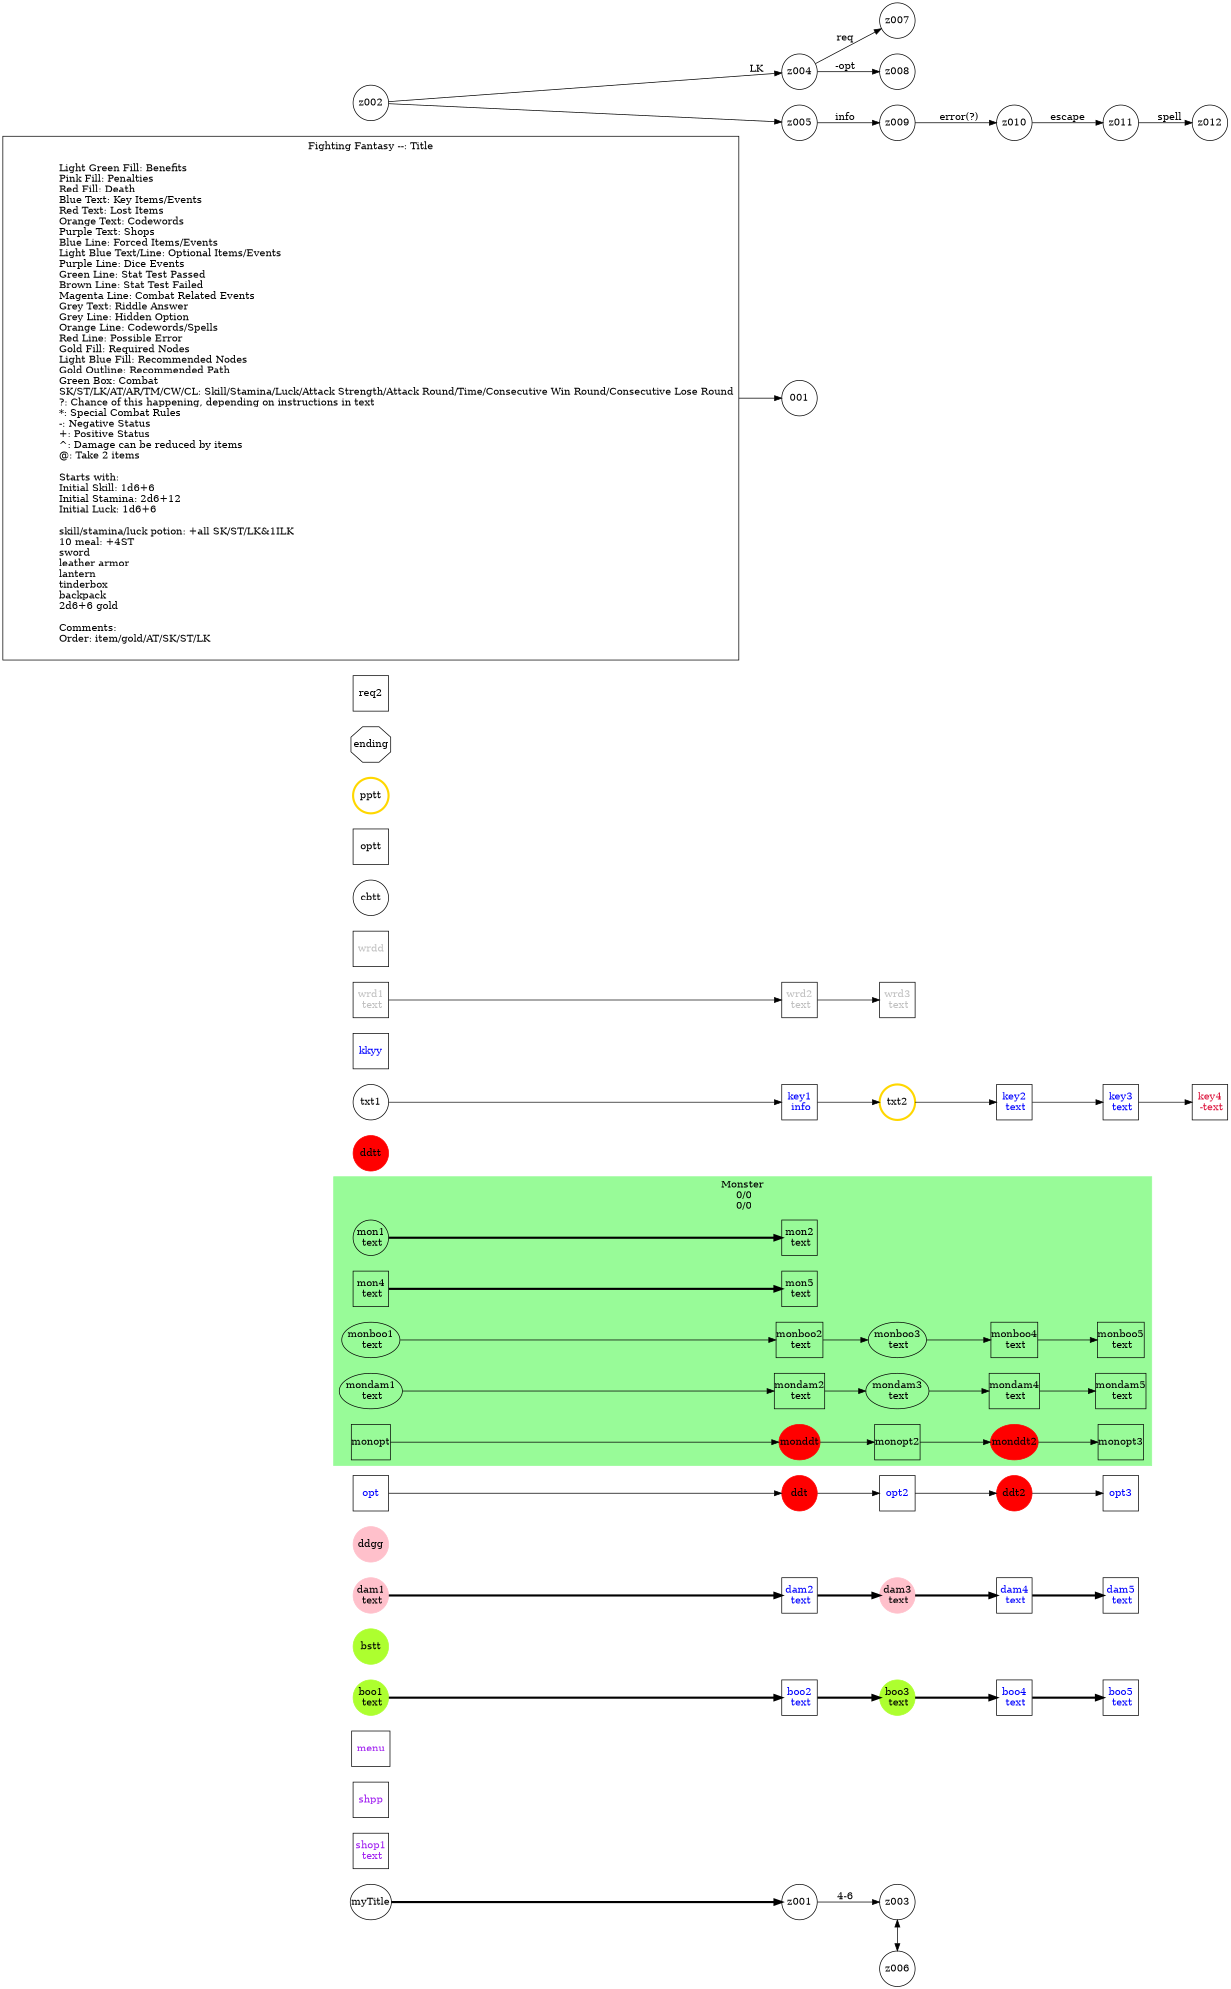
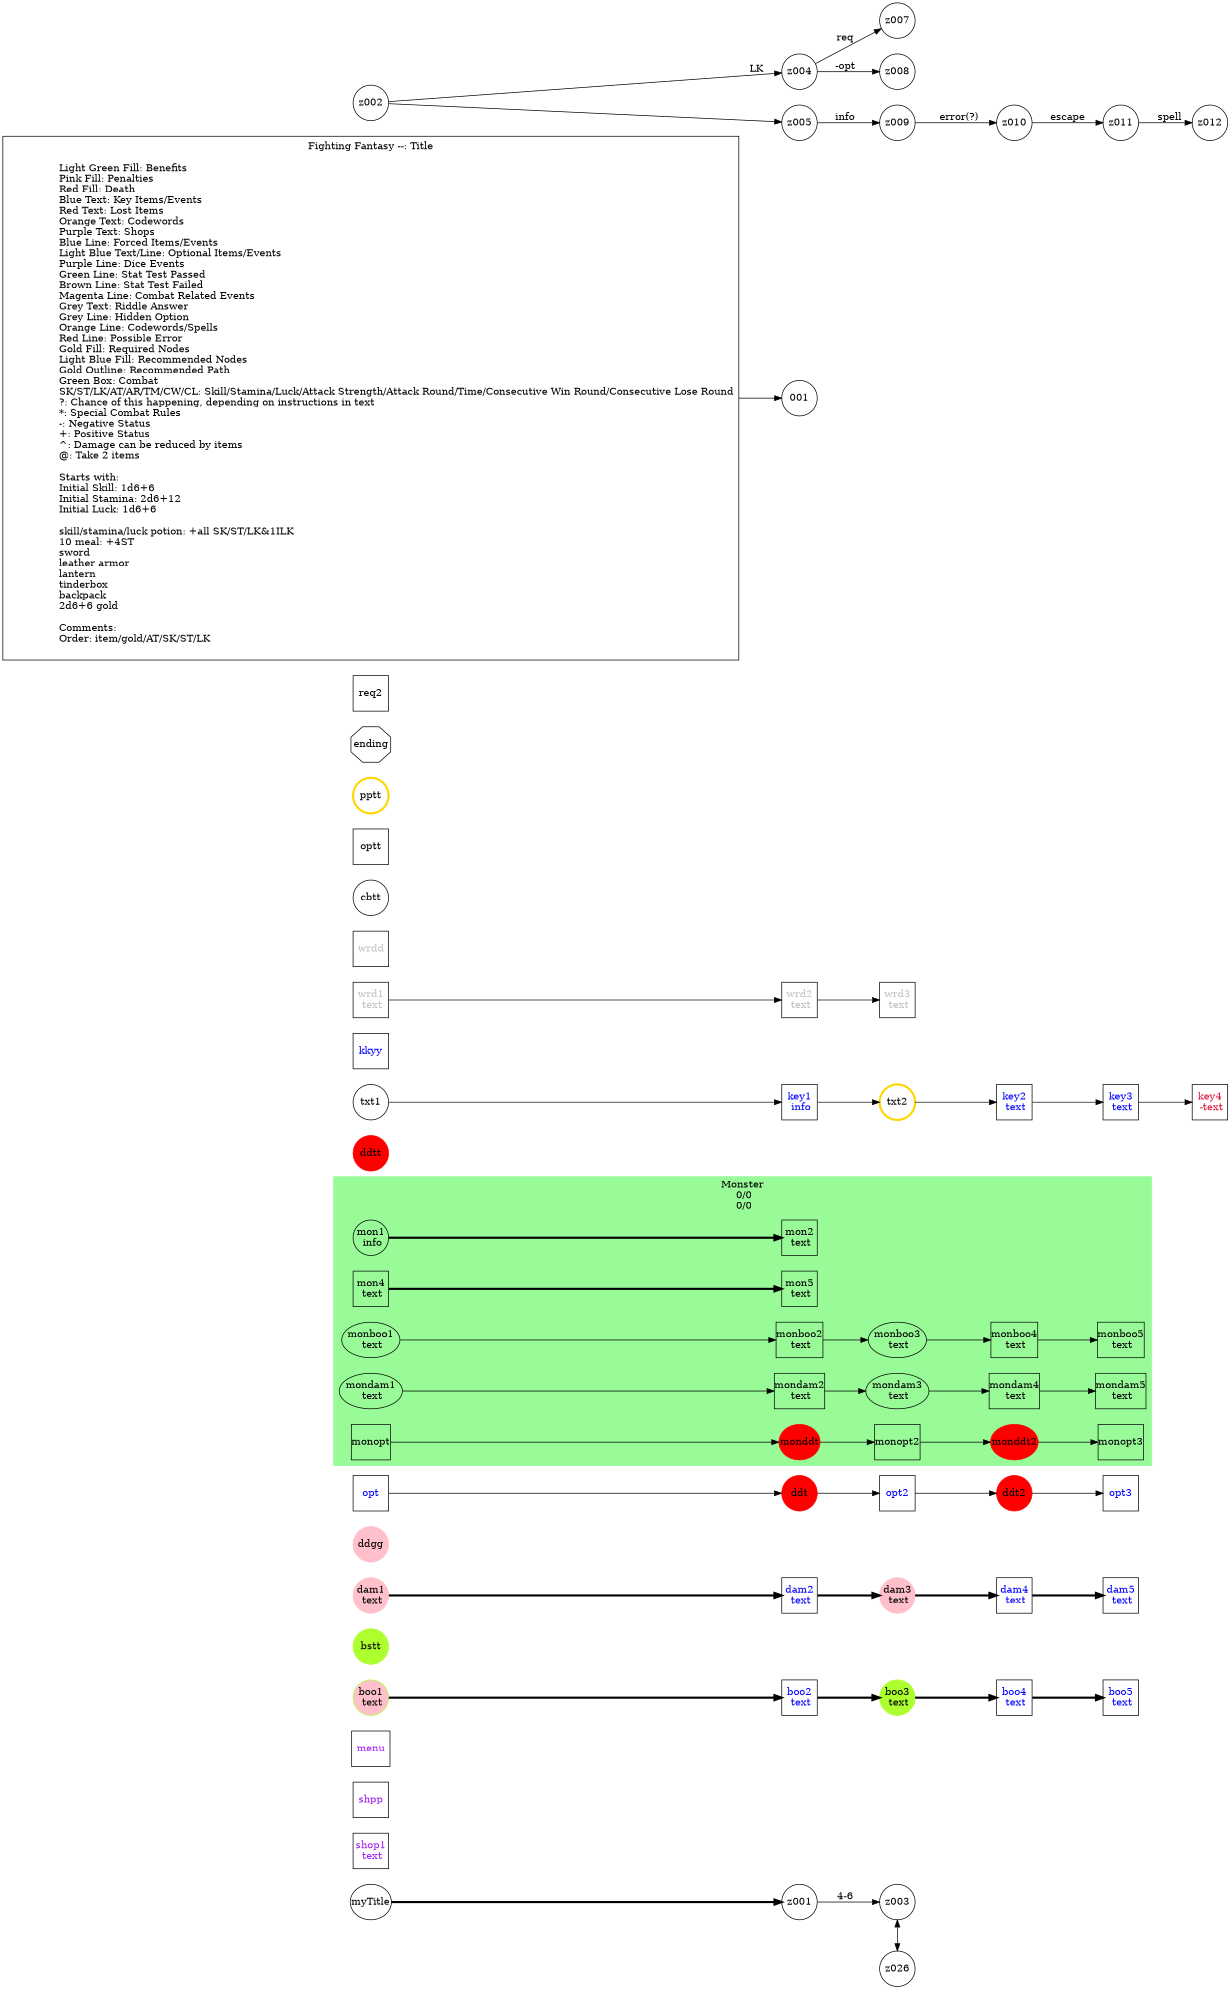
  digraph {
    mclimit=50
    nodesep=.3
    rankdir=LR
    ranksep=.4
    node [margin=0 shape=rect]
    edge [weight=5]
    z003 [height=.7 shape=ellipse width=.7]
-   z006 [height=.7 shape=ellipse width=.7]
+   z006 [height=.7 shape=ellipse width=.7 label=z026]
    shop1 [fontcolor=purple height=.7 label="\N\n text" width=.7]
    shpp [fontcolor=purple height=.7 width=.7]
    menu [fontcolor=purple height=.7 margin=0.1 width=.7]
-   boo1 [color=greenyellow height=.7 label="\N\n text" shape=ellipse style=filled width=.7]
+   boo1 [color=greenyellow height=.7 label="\N\n text" shape=ellipse style=filled width=.7 fillcolor=pink]
    boo3 [color=greenyellow height=.7 label="\N\n text" shape=ellipse style=filled width=.7]
    bstt [color=greenyellow height=.7 shape=ellipse style=filled width=.7]
    dam1 [color=pink height=.7 label="\N\n text" shape=ellipse style=filled width=.7]
    dam3 [color=pink height=.7 label="\N\n text" shape=ellipse style=filled width=.7]
    ddgg [color=pink height=.7 shape=ellipse style=filled width=.7]
    ddt [color=red height=.7 shape=ellipse style=filled width=.7]
    ddt2 [color=red height=.7 shape=ellipse style=filled width=.7]
    monddt [color=red height=.7 shape=ellipse style=filled width=.7]
    monddt2 [color=red height=.7 shape=ellipse style=filled width=.7]
    ddtt [color=red height=.7 shape=ellipse style=filled width=.7]
    key1 [fontcolor=blue height=.7 label="\N\n info" width=.7]
    key2 [fontcolor=blue height=.7 label="\N\n text" width=.7]
    key3 [fontcolor=blue height=.7 label="\N\n text" width=.7]
    key4 [fontcolor=crimson height=.7 label="\N\n -text" width=.7]
    boo2 [fontcolor=blue height=.7 label="\N\n text" width=.7]
    boo4 [fontcolor=blue height=.7 label="\N\n text" width=.7]
    boo5 [fontcolor=blue height=.7 label="\N\n text" width=.7]
    dam2 [fontcolor=blue height=.7 label="\N\n text" width=.7]
    dam4 [fontcolor=blue height=.7 label="\N\n text" width=.7]
    dam5 [fontcolor=blue height=.7 label="\N\n text" width=.7]
    opt [fontcolor=blue height=.7 width=.7]
    opt2 [fontcolor=blue height=.7 width=.7]
    opt3 [fontcolor=blue height=.7 width=.7]
    kkyy [fontcolor=blue height=.7 width=.7]
    wrd1 [fontcolor=grey height=.7 label="\N\n text" width=.7]
    wrd2 [fontcolor=grey height=.7 label="\N\n text" width=.7]
    wrd3 [fontcolor=grey height=.7 label="\N\n text" width=.7]
    wrdd [fontcolor=grey height=.7 width=.7]
-   mon1 [height=.7 label="\N\n text" shape=ellipse width=.7]
+   mon1 [height=.7 label="\N\n info" shape=ellipse width=.7]
    mon2 [height=.7 label="\N\n text" width=.7]
    mon4 [height=.7 label="\N\n text" width=.7]
    mon5 [height=.7 label="\N\n text" width=.7]
    monboo1 [height=.7 label="\N\n text" shape=ellipse width=.7]
    monboo2 [height=.7 label="\N\n text" width=.7]
    monboo3 [height=.7 label="\N\n text" shape=ellipse width=.7]
    monboo4 [height=.7 label="\N\n text" width=.7]
    monboo5 [height=.7 label="\N\n text" width=.7]
    mondam1 [height=.7 label="\N\n text" shape=ellipse width=.7]
    mondam2 [height=.7 label="\N\n text" width=.7]
    mondam3 [height=.7 label="\N\n text" shape=ellipse width=.7]
    mondam4 [height=.7 label="\N\n text" width=.7]
    mondam5 [height=.7 label="\N\n text" width=.7]
    monopt [height=.7 width=.7]
    monopt2 [height=.7 width=.7]
    monopt3 [height=.7 width=.7]
    cbtt [height=.7 shape=ellipse width=.7]
    optt [height=.7 width=.7]
    txt2 [color=gold height=.7 penwidth=3 shape=ellipse width=.7]
    pptt [color=gold height=.7 penwidth=3 shape=ellipse width=.7]
    ending [fontcolor=black height=.7 shape=octagon width=.7]
    req2 [height=.7 width=.7]
    n58 [height=.7 label="Fighting Fantasy --: Title\n\n 		Light Green Fill: Benefits\l 		Pink Fill: Penalties\l 		Red Fill: Death\l 		Blue Text: Key Items/Events\l 		Red Text: Lost Items\l 		Orange Text: Codewords\l 		Purple Text: Shops\l 		Blue Line: Forced Items/Events\l 		Light Blue Text/Line: Optional Items/Events\l 		Purple Line: Dice Events\l 		Green Line: Stat Test Passed\l 		Brown Line: Stat Test Failed\l 		Magenta Line: Combat Related Events\l 		Grey Text: Riddle Answer\l 		Grey Line: Hidden Option\l 		Orange Line: Codewords/Spells\l 		Red Line: Possible Error\l 		Gold Fill: Required Nodes\l 		Light Blue Fill: Recommended Nodes\l 		Gold Outline: Recommended Path\l 		Green Box: Combat\l 		SK/ST/LK/AT/AR/TM/CW/CL: Skill/Stamina/Luck/Attack Strength/Attack Round/Time/Consecutive Win Round/Consecutive Lose Round\l 		?: Chance of this happening, depending on instructions in text\l 		*: Special Combat Rules\l 		-: Negative Status\l 		+: Positive Status\l 		^: Damage can be reduced by items\l 		@: Take 2 items\l\l 		Starts with:\l 		Initial Skill: 1d6+6\l 		Initial Stamina: 2d6+12\l 		Initial Luck: 1d6+6\l\l 		skill/stamina/luck potion: +all SK/ST/LK&1ILK\l 		10 meal: +4ST\l 		sword\l 		leather armor\l 		lantern\l 		tinderbox\l 		backpack\l 		2d6+6 gold\l\l 		Comments:\l 		Order: item/gold/AT/SK/ST/LK\l 		" margin=0.1 shape=box width=.7]
    001 [height=.7 shape=ellipse width=.7]
    txt1 [height=.7 shape=ellipse width=.7]
    myTitle [height=.7 shape=ellipse width=.7]
    z001 [height=.7 shape=ellipse width=.7]
    z002 [height=.7 shape=ellipse width=.7]
    z004 [height=.7 shape=ellipse width=.7]
    z005 [height=.7 shape=ellipse width=.7]
    z007 [height=.7 shape=ellipse width=.7]
    z008 [height=.7 shape=ellipse width=.7]
    z009 [height=.7 shape=ellipse width=.7]
    z010 [height=.7 shape=ellipse width=.7]
    z011 [height=.7 shape=ellipse width=.7]
    z012 [height=.7 shape=ellipse width=.7]
    subgraph sub_1 {
      rank=same
      z003
      z006
    }
    subgraph sub_2 {
      shop1
      shpp
    }
    subgraph sub_3 {
      dam1
      dam3
      ddgg
    }
    subgraph sub_4 {
      menu
    }
    subgraph sub_5 {
      boo1
      boo3
      bstt
    }
    subgraph sub_6 {
      ddt
      ddt2
      monddt
      monddt2
      ddtt
    }
    subgraph sub_7 {
      key1
      key2
      key3
      key4
      boo2
      boo4
      boo5
      dam2
      dam4
      dam5
      opt
      opt2
      opt3
      kkyy
    }
    subgraph sub_8 {
      wrd1
      wrd2
      wrd3
      wrdd
    }
    subgraph sub_9 {
      color=palegreen
      style=filled
      cbtt
      subgraph cluster_10 {
        color=palegreen
        label="Monster\n 0/0\n 0/0"
        style=filled
        monddt
        monddt2
        mon1
        mon2
        mon4
        mon5
        monboo1
        monboo2
        monboo3
        monboo4
        monboo5
        mondam1
        mondam2
        mondam3
        mondam4
        mondam5
        monopt
        monopt2
        monopt3
      }
    }
    subgraph sub_11 {
      opt
      opt2
      opt3
      monopt
      monopt2
      monopt3
      optt
    }
    subgraph sub_12 {
      boo3
      dam3
      ddt2
      monddt2
      key2
      key3
      boo4
      boo5
      dam4
      dam5
      opt3
      wrd2
      wrd3
      mon4
      monboo3
      monboo4
      monboo5
      mondam3
      mondam4
      mondam5
      monopt3
      txt2
      pptt
    }
    subgraph sub_13 {
      key3
      boo5
      dam5
      wrd3
      mon5
      monboo5
      mondam5
      ending
    }
    subgraph sub_14 {
      req2
    }
    z003 -> z006 [dir=both]
    boo1 -> boo2 [penwidth=3]
    boo3 -> boo4 [penwidth=3]
    dam1 -> dam2 [penwidth=3]
    dam3 -> dam4 [penwidth=3]
    ddt -> opt2
    ddt2 -> opt3
    monddt -> monopt2
    monddt2 -> monopt3
    key1 -> txt2
    key2 -> key3
    key3 -> key4
    boo2 -> boo3 [penwidth=3]
    boo4 -> boo5 [penwidth=3]
    dam2 -> dam3 [penwidth=3]
    dam4 -> dam5 [penwidth=3]
    opt -> ddt
    opt2 -> ddt2
    wrd1 -> wrd2
    wrd2 -> wrd3
    mon1 -> mon2 [penwidth=3]
    mon4 -> mon5 [penwidth=3]
    monboo1 -> monboo2
    monboo2 -> monboo3
    monboo3 -> monboo4
    monboo4 -> monboo5
    mondam1 -> mondam2
    mondam2 -> mondam3
    mondam3 -> mondam4
    mondam4 -> mondam5
    monopt -> monddt
    monopt2 -> monddt2
    txt2 -> key2
    n58 -> 001
    txt1 -> key1
    myTitle -> z001 [penwidth=3]
    z001 -> z003 [label="4-6"]
    z002 -> z004 [label=LK]
    z002 -> z005
    z004 -> z007 [label=req]
    z004 -> z008 [label="-opt"]
    z005 -> z009 [label=info]
    z009 -> z010 [label="error(?)"]
    z010 -> z011 [label=escape]
    z011 -> z012 [label=spell]
  }
